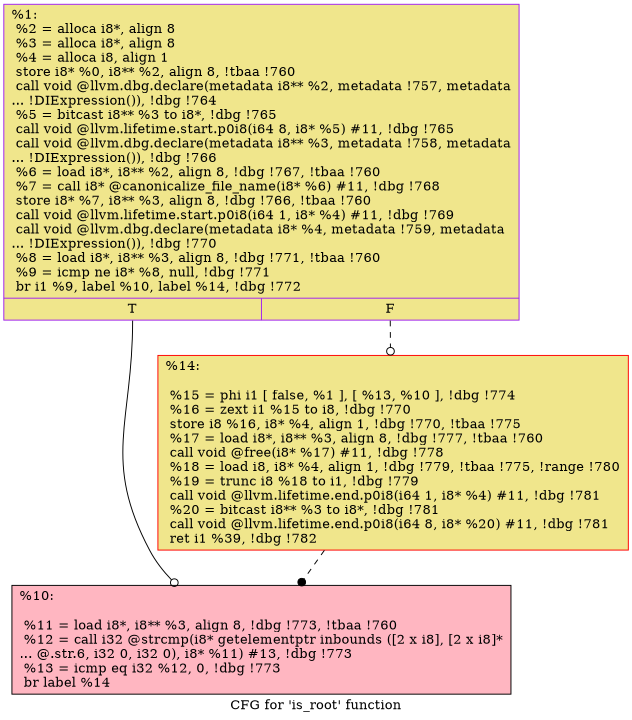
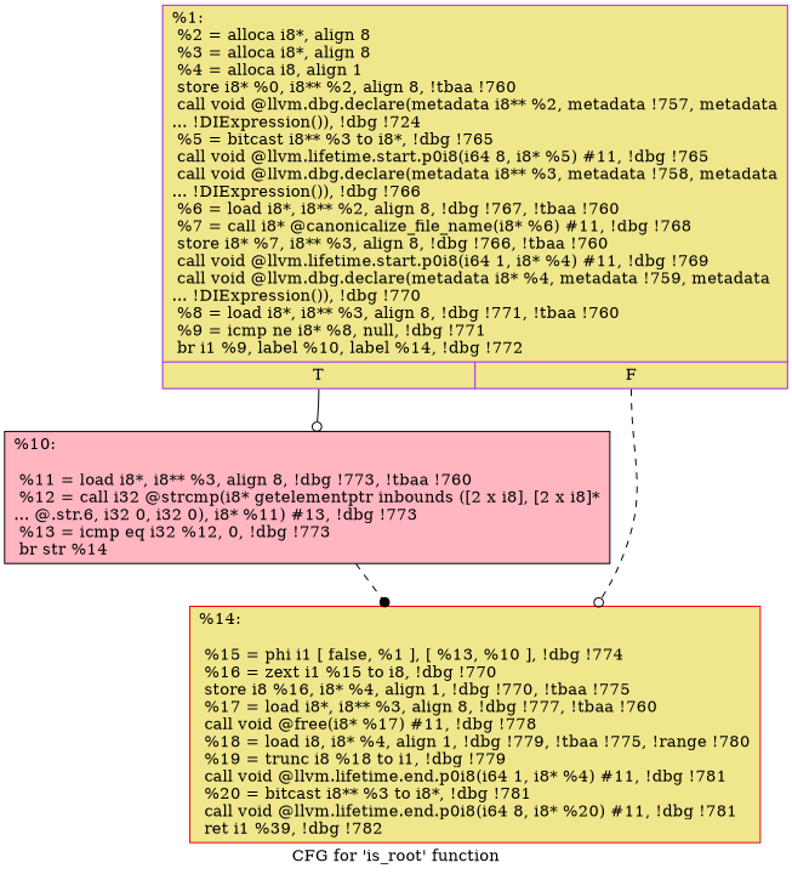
  digraph {
    label="CFG for 'is_root' function"
    node [fillcolor=khaki shape=record style=filled]
    edge [arrowhead=odot style=dashed]
-   n1 [color=purple label="{%1:\l  %2 = alloca i8*, align 8\l  %3 = alloca i8*, align 8\l  %4 = alloca i8, align 1\l  store i8* %0, i8** %2, align 8, !tbaa !760\l  call void @llvm.dbg.declare(metadata i8** %2, metadata !757, metadata\l... !DIExpression()), !dbg !764\l  %5 = bitcast i8** %3 to i8*, !dbg !765\l  call void @llvm.lifetime.start.p0i8(i64 8, i8* %5) #11, !dbg !765\l  call void @llvm.dbg.declare(metadata i8** %3, metadata !758, metadata\l... !DIExpression()), !dbg !766\l  %6 = load i8*, i8** %2, align 8, !dbg !767, !tbaa !760\l  %7 = call i8* @canonicalize_file_name(i8* %6) #11, !dbg !768\l  store i8* %7, i8** %3, align 8, !dbg !766, !tbaa !760\l  call void @llvm.lifetime.start.p0i8(i64 1, i8* %4) #11, !dbg !769\l  call void @llvm.dbg.declare(metadata i8* %4, metadata !759, metadata\l... !DIExpression()), !dbg !770\l  %8 = load i8*, i8** %3, align 8, !dbg !771, !tbaa !760\l  %9 = icmp ne i8* %8, null, !dbg !771\l  br i1 %9, label %10, label %14, !dbg !772\l|{<s0>T|<s1>F}}"]
-   n2 [color=black fillcolor=lightpink label="{%10:\l\l  %11 = load i8*, i8** %3, align 8, !dbg !773, !tbaa !760\l  %12 = call i32 @strcmp(i8* getelementptr inbounds ([2 x i8], [2 x i8]*\l... @.str.6, i32 0, i32 0), i8* %11) #13, !dbg !773\l  %13 = icmp eq i32 %12, 0, !dbg !773\l  br label %14\l}"]
+   n1 [color=purple label="{%1:\l  %2 = alloca i8*, align 8\l  %3 = alloca i8*, align 8\l  %4 = alloca i8, align 1\l  store i8* %0, i8** %2, align 8, !tbaa !760\l  call void @llvm.dbg.declare(metadata i8** %2, metadata !757, metadata\l... !DIExpression()), !dbg !724\l  %5 = bitcast i8** %3 to i8*, !dbg !765\l  call void @llvm.lifetime.start.p0i8(i64 8, i8* %5) #11, !dbg !765\l  call void @llvm.dbg.declare(metadata i8** %3, metadata !758, metadata\l... !DIExpression()), !dbg !766\l  %6 = load i8*, i8** %2, align 8, !dbg !767, !tbaa !760\l  %7 = call i8* @canonicalize_file_name(i8* %6) #11, !dbg !768\l  store i8* %7, i8** %3, align 8, !dbg !766, !tbaa !760\l  call void @llvm.lifetime.start.p0i8(i64 1, i8* %4) #11, !dbg !769\l  call void @llvm.dbg.declare(metadata i8* %4, metadata !759, metadata\l... !DIExpression()), !dbg !770\l  %8 = load i8*, i8** %3, align 8, !dbg !771, !tbaa !760\l  %9 = icmp ne i8* %8, null, !dbg !771\l  br i1 %9, label %10, label %14, !dbg !772\l|{<s0>T|<s1>F}}"]
+   n2 [color=black fillcolor=lightpink label="{%10:\l\l  %11 = load i8*, i8** %3, align 8, !dbg !773, !tbaa !760\l  %12 = call i32 @strcmp(i8* getelementptr inbounds ([2 x i8], [2 x i8]*\l... @.str.6, i32 0, i32 0), i8* %11) #13, !dbg !773\l  %13 = icmp eq i32 %12, 0, !dbg !773\l  br str %14\l}"]
    n3 [color=red label="{%14:\l\l  %15 = phi i1 [ false, %1 ], [ %13, %10 ], !dbg !774\l  %16 = zext i1 %15 to i8, !dbg !770\l  store i8 %16, i8* %4, align 1, !dbg !770, !tbaa !775\l  %17 = load i8*, i8** %3, align 8, !dbg !777, !tbaa !760\l  call void @free(i8* %17) #11, !dbg !778\l  %18 = load i8, i8* %4, align 1, !dbg !779, !tbaa !775, !range !780\l  %19 = trunc i8 %18 to i1, !dbg !779\l  call void @llvm.lifetime.end.p0i8(i64 1, i8* %4) #11, !dbg !781\l  %20 = bitcast i8** %3 to i8*, !dbg !781\l  call void @llvm.lifetime.end.p0i8(i64 8, i8* %20) #11, !dbg !781\l  ret i1 %39, !dbg !782\l}"]
    n1 -> n2 [style=solid tailport=s0]
    n1 -> n3 [tailport=s1]
-   n3 -> n2 [arrowhead=dot]
+   n2 -> n3 [arrowhead=dot]
  }
